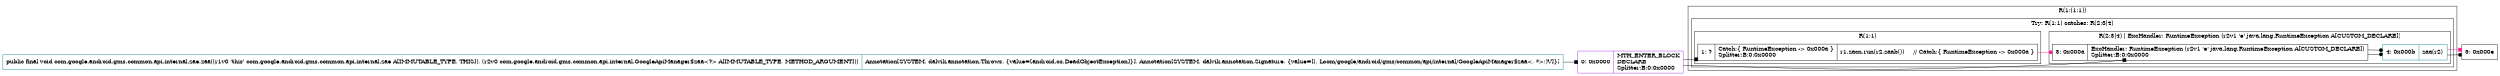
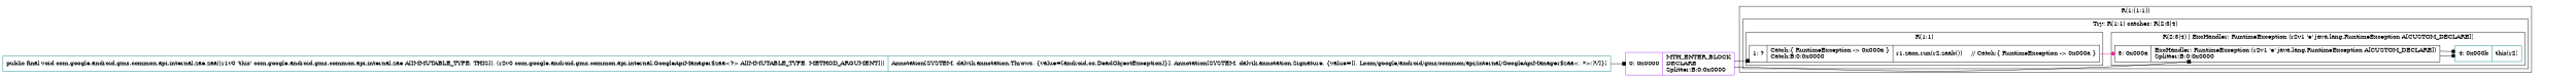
  digraph {
    rankdir=LR
    node [color=black shape=record]
    edge [arrowhead=dot color=black]
-   n1 [label="{1\:\ ?|Catch:\{ RuntimeException \-\> 0x000a \}\lSplitter:B:0:0x0000\l|r1.zacn.run(r2.zaab())     \/\/ Catch:\{ RuntimeException \-\> 0x000a \}\l}"]
+   n1 [label="{1\:\ ?|Catch:\{ RuntimeException \-\> 0x000a \}\lCatch:B:0:0x0000\l|r1.zacn.run(r2.zaab())     \/\/ Catch:\{ RuntimeException \-\> 0x000a \}\l}"]
    n2 [label="{3\:\ 0x000a|ExcHandler: RuntimeException (r2v1 'e' java.lang.RuntimeException A[CUSTOM_DECLARE])\lSplitter:B:0:0x0000\l}"]
-   n3 [color=teal label="{4\:\ 0x000b|zaa(r2)\l}"]
-   n4 [label="{5\:\ 0x000e}"]
+   n3 [color=teal label="{4\:\ 0x000b|this(r2)\l}"]
    n5 [color=purple label="{0\:\ 0x0000|MTH_ENTER_BLOCK\lDECLARE\lSplitter:B:0:0x0000\l}"]
    n6 [color=teal label="{public final void com.google.android.gms.common.api.internal.zae.zaa((r1v0 'this' com.google.android.gms.common.api.internal.zae A[IMMUTABLE_TYPE, THIS]), (r2v0 com.google.android.gms.common.api.internal.GoogleApiManager$zaa\<?\> A[IMMUTABLE_TYPE, METHOD_ARGUMENT]))  | Annotation[SYSTEM, dalvik.annotation.Throws, \{value=[android.os.DeadObjectException]\}], Annotation[SYSTEM, dalvik.annotation.Signature, \{value=[(, Lcom\/google\/android\/gms\/common\/api\/internal\/GoogleApiManager$zaa\<, *\>;)V]\}]\l}"]
    subgraph cluster_1 {
      label="R(1:(1:1))"
      subgraph cluster_2 {
        label="Try: R(1:1) catches: R(2:3|4)"
        subgraph cluster_3 {
          label="R(1:1)"
          n1
        }
        subgraph cluster_4 {
          label="R(2:3|4) | ExcHandler: RuntimeException (r2v1 'e' java.lang.RuntimeException A[CUSTOM_DECLARE])\l"
          n2
          n3
        }
      }
    }
    subgraph cluster_5 {
      label="R(2:3|4) | ExcHandler: RuntimeException (r2v1 'e' java.lang.RuntimeException A[CUSTOM_DECLARE])\l"
    }
    n1 -> n2 [color=deeppink]
    n2 -> n3
    n2 -> n3
-   n3 -> n4
-   n3 -> n4 [arrowhead=box color=deeppink]
    n5 -> n1 [arrowhead=box]
    n5 -> n2 [arrowhead=box]
    n6 -> n5 [arrowhead=box]
  }
